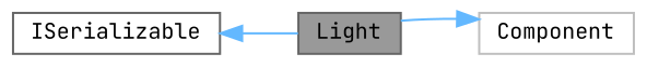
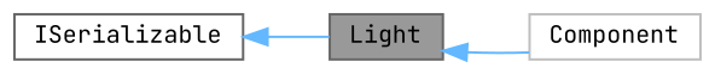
  digraph {
    fontname="JetBrains Mono"
    rankdir=LR
    node [color=gray40 fillcolor=white fontname="JetBrains Mono" fontsize=10 shape=box style=filled]
    edge [color=steelblue1 dir=back fontname="JetBrains Mono" fontsize=10 labelfontname=Helvetica labelfontsize=10 style=solid]
    n1 [fillcolor=grey60 fontcolor=black height=0.2 label=Light width=0.4]
    n2 [color=grey75 height=0.2 label=Component width=0.4]
    n3 [height=0.2 label=ISerializable width=0.4]
-   n2 -> n1
+   n1 -> n2
    n3 -> n1
  }
